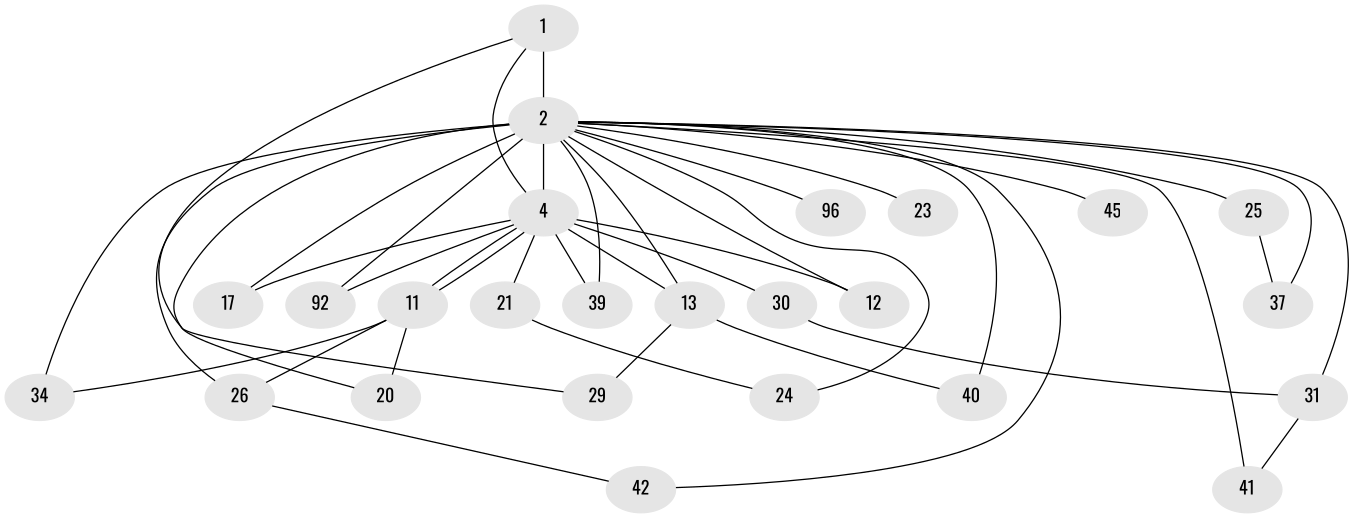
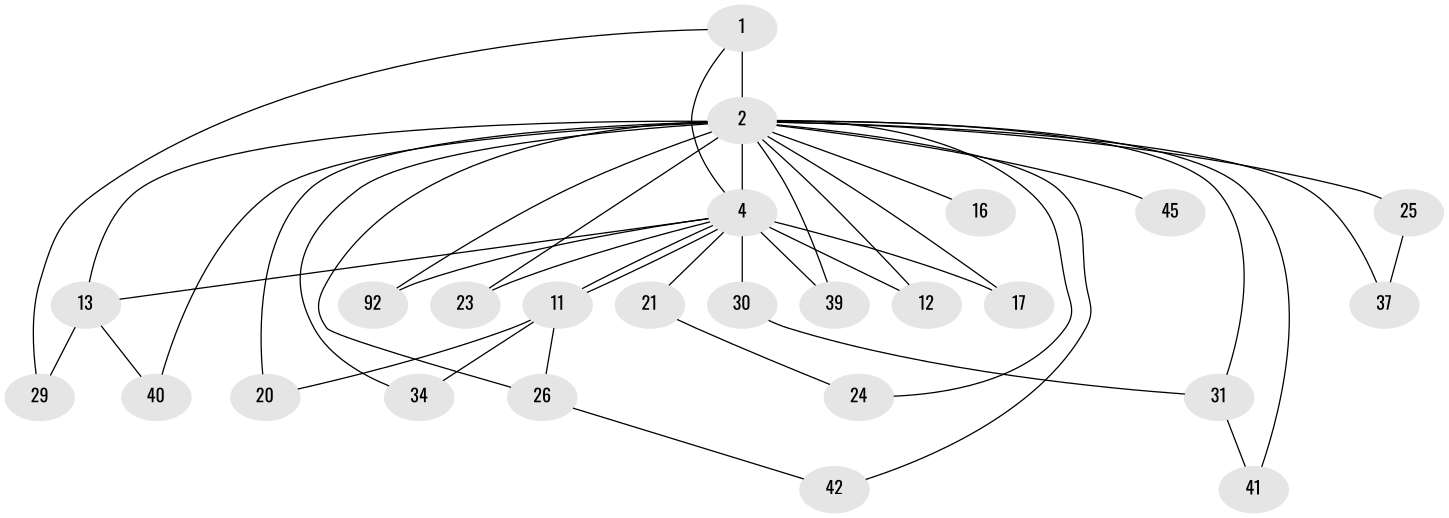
  graph {
    fontname=Oswald
    node [color=gray90 fontname=Oswald style=filled]
    edge [fontname=Oswald]
    1 [super="+18"]
    2 [super="+10+32+6+28+14+3"]
    4 [super="+5+7"]
    29
    12 [super="+19+35"]
    13
-   16 [label=96]
+   16
    17
    20
    n10 [label=92]
    23
    24
    25
    26
    31 [super="+36"]
    34
    37
    39
    40 [super="+41"]
    42
    n21 [label=41]
    45
    21
    11
    30
    1 -- 2 [weight=7]
    1 -- 4 [weight=3]
    1 -- 29
    2 -- 4 [weight=19]
    2 -- 12 [weight=3]
    2 -- 13
    2 -- 16 [weight=2]
    2 -- 17
    2 -- 20
    2 -- n10
    2 -- 23
    2 -- 24
    2 -- 25 [weight=2]
    2 -- 26 [weight=2]
    2 -- 31 [weight=2]
    2 -- 34
    2 -- 37
    2 -- 39 [weight=2]
    2 -- 40 [weight=2]
    2 -- 42
    2 -- n21
    2 -- 45 [weight=2]
    4 -- 12
    4 -- 13
    4 -- 17
    4 -- n10
+   4 -- 23
    4 -- 39
    4 -- 21
    4 -- 11
    4 -- 11
    4 -- 30
    13 -- 29
    13 -- 40
    25 -- 37
    26 -- 42
    31 -- n21
    21 -- 24
    11 -- 20
    11 -- 26
    11 -- 34
    30 -- 31
  }
